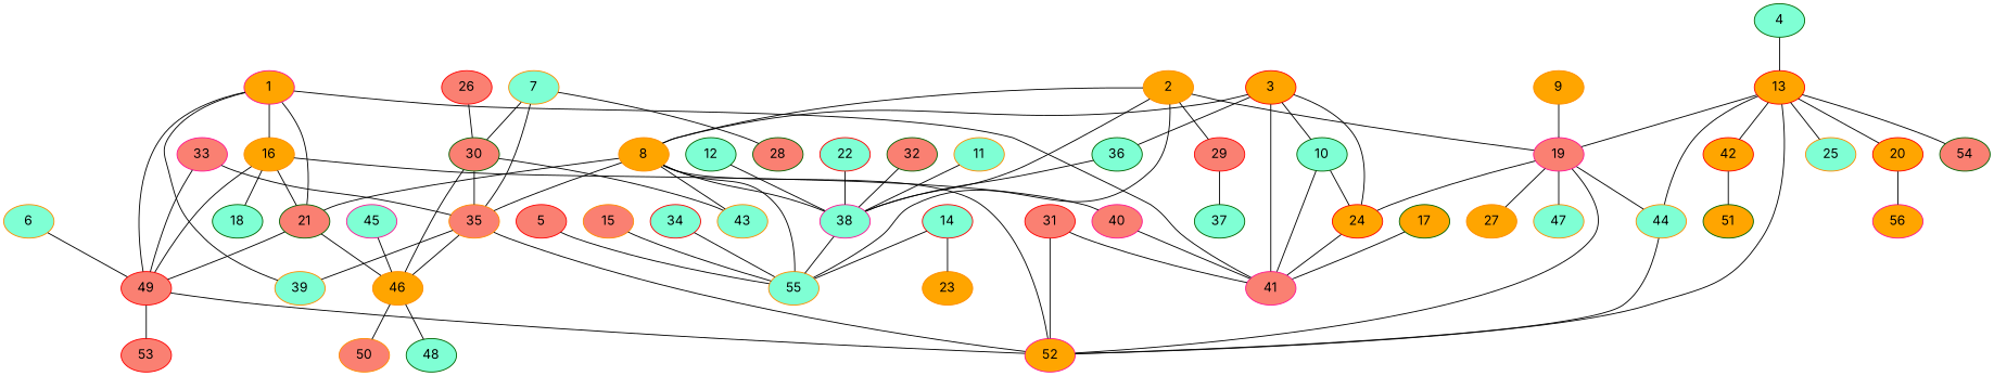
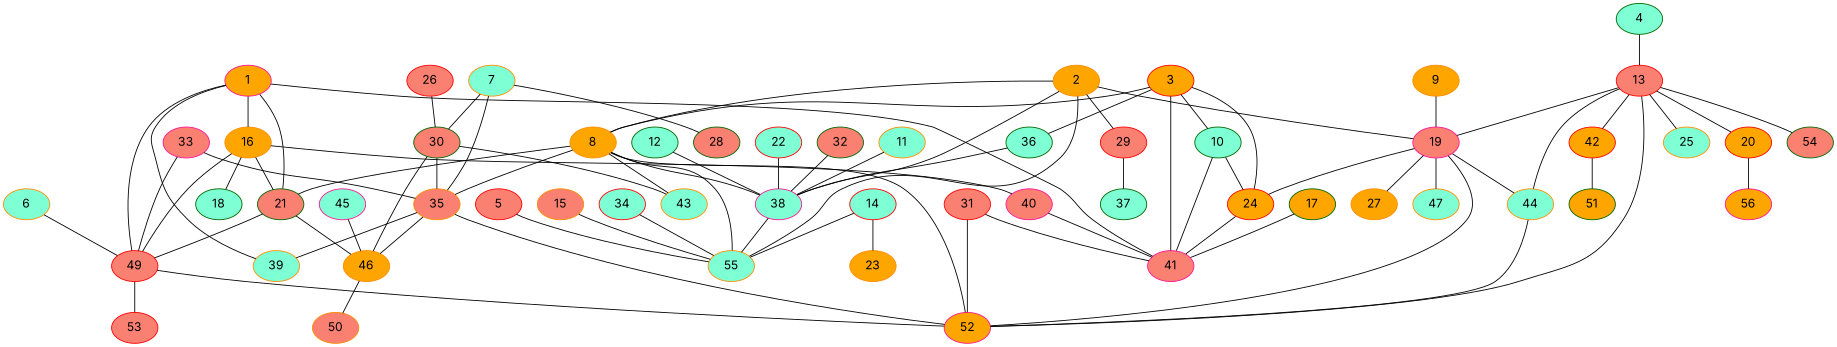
  graph {
    fontname=Inter
    node [color=darkorange fillcolor=aquamarine fontname=Inter style=filled]
    edge [fontname=Inter weight=1.0]
    1 [color=deeppink fillcolor=orange]
    16 [fillcolor=orange]
    21 [color=darkgreen fillcolor=salmon]
    39
    41 [color=deeppink fillcolor=salmon]
    49 [color=red fillcolor=salmon]
    18 [color=darkgreen]
    40 [color=deeppink fillcolor=salmon]
    46 [fillcolor=orange]
    52 [color=deeppink fillcolor=orange]
    53 [color=red fillcolor=salmon]
    2 [fillcolor=orange]
    8 [fillcolor=orange]
    19 [color=deeppink fillcolor=salmon]
    29 [color=red fillcolor=salmon]
    38 [color=deeppink]
    55
    35 [fillcolor=salmon]
    43
    24 [color=red fillcolor=orange]
    44
    27 [fillcolor=orange]
    47
    37 [color=darkgreen]
    3 [color=red fillcolor=orange]
    10 [color=darkgreen]
    36 [color=darkgreen]
    4 [color=darkgreen]
-   13 [color=red fillcolor=orange]
+   13 [color=red fillcolor=salmon]
    20 [color=red fillcolor=orange]
    25
    42 [color=red fillcolor=orange]
    54 [color=darkgreen fillcolor=salmon]
    5 [color=red fillcolor=salmon]
    6
    28 [color=darkgreen fillcolor=salmon]
    7
    30 [color=darkgreen fillcolor=salmon]
-   48 [color=darkgreen]
    50 [fillcolor=salmon]
    9 [fillcolor=orange]
    11
    12 [color=darkgreen]
    56 [color=deeppink fillcolor=orange]
    51 [color=darkgreen fillcolor=orange]
    14 [color=red]
    23 [fillcolor=orange]
    15 [fillcolor=salmon]
    17 [color=darkgreen fillcolor=orange]
    22 [color=red]
    26 [color=red fillcolor=salmon]
    31 [color=red fillcolor=salmon]
    32 [color=darkgreen fillcolor=salmon]
    33 [color=deeppink fillcolor=salmon]
    34 [color=red]
    45 [color=deeppink]
    1 -- 16
    1 -- 21
    1 -- 39
    1 -- 41
    1 -- 49
    16 -- 21
    16 -- 49
    16 -- 18
    16 -- 40
    21 -- 49
    21 -- 46
    49 -- 52
    49 -- 53
    40 -- 41
-   46 -- 48
    46 -- 50
    2 -- 8
    2 -- 19
    2 -- 29
    2 -- 38
    2 -- 55
    8 -- 21
    8 -- 52
    8 -- 38
    8 -- 55
    8 -- 35
    8 -- 43
    19 -- 52
    19 -- 24
    19 -- 44
    19 -- 27
    19 -- 47
    29 -- 37
    38 -- 55
    35 -- 39
    35 -- 46
    35 -- 52
    24 -- 41
    44 -- 52
    3 -- 41
    3 -- 8
    3 -- 24
    3 -- 10
    3 -- 36
    10 -- 41
    10 -- 24
    36 -- 38
    4 -- 13
    13 -- 52
    13 -- 19
    13 -- 44
    13 -- 20
    13 -- 25
    13 -- 42
    13 -- 54
    20 -- 56
    42 -- 51
    5 -- 55
    6 -- 49
    7 -- 35
    7 -- 28
    7 -- 30
    30 -- 46
    30 -- 35
    30 -- 43
    9 -- 19
    11 -- 38
    12 -- 38
    14 -- 55
    14 -- 23
    15 -- 55
    17 -- 41
    22 -- 38
    26 -- 30
    31 -- 41
    31 -- 52
    32 -- 38
    33 -- 49
    33 -- 35
    34 -- 55
    45 -- 46
  }
